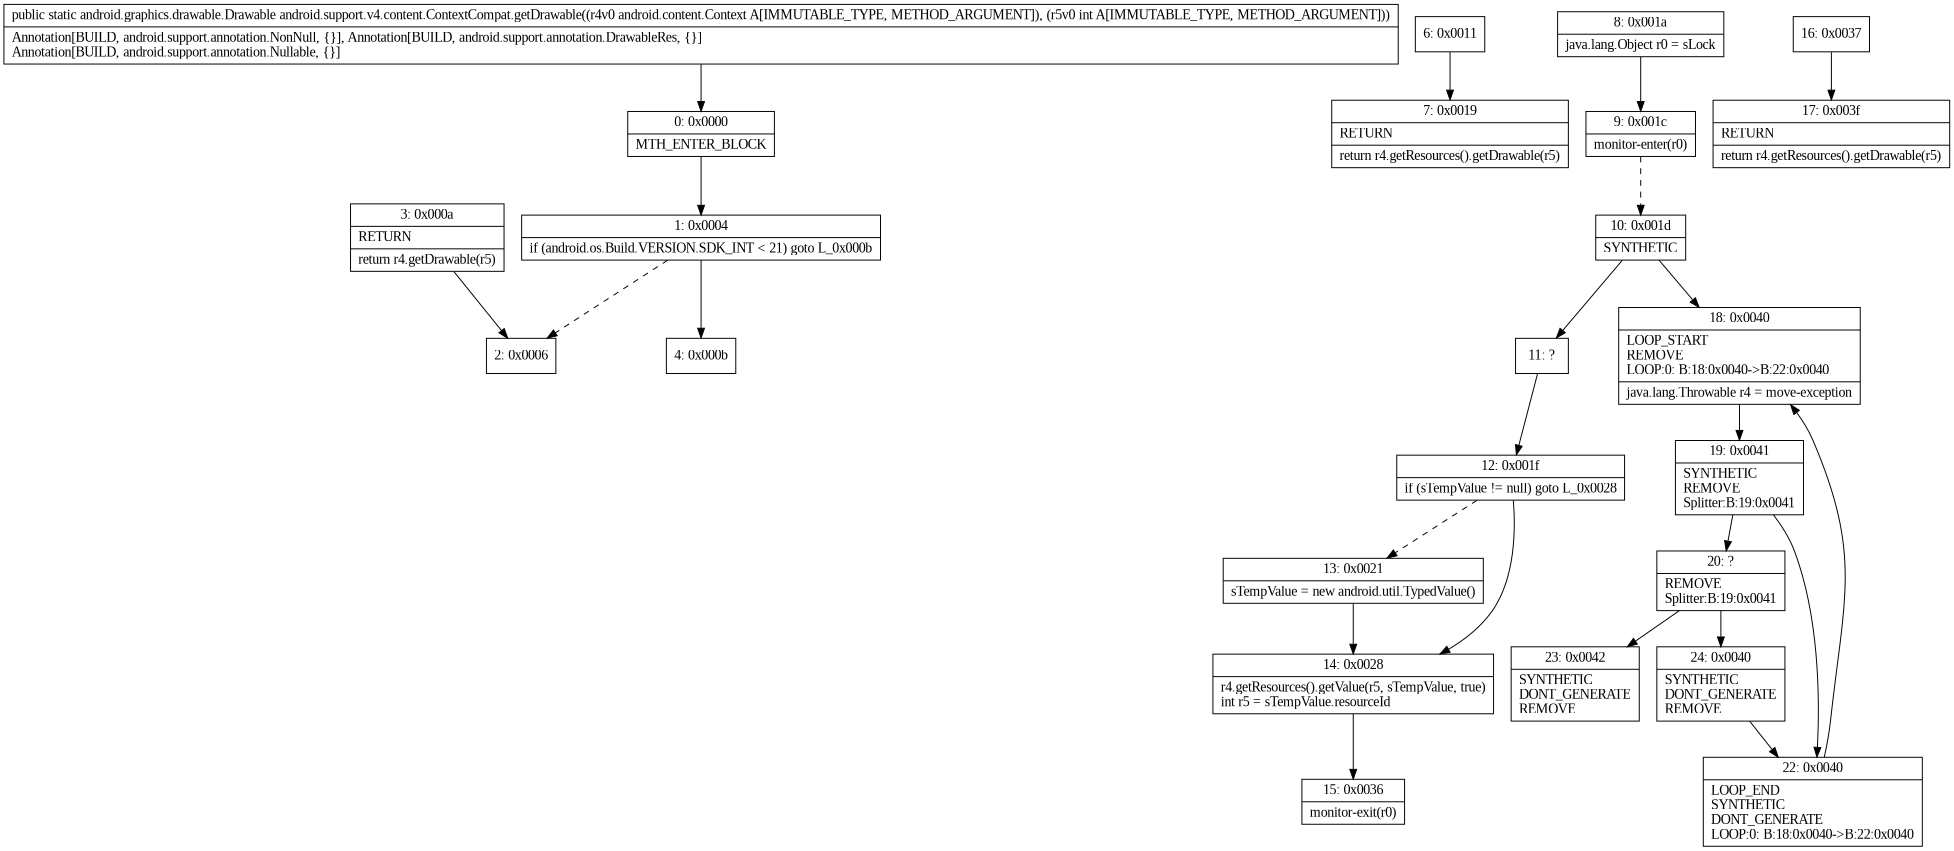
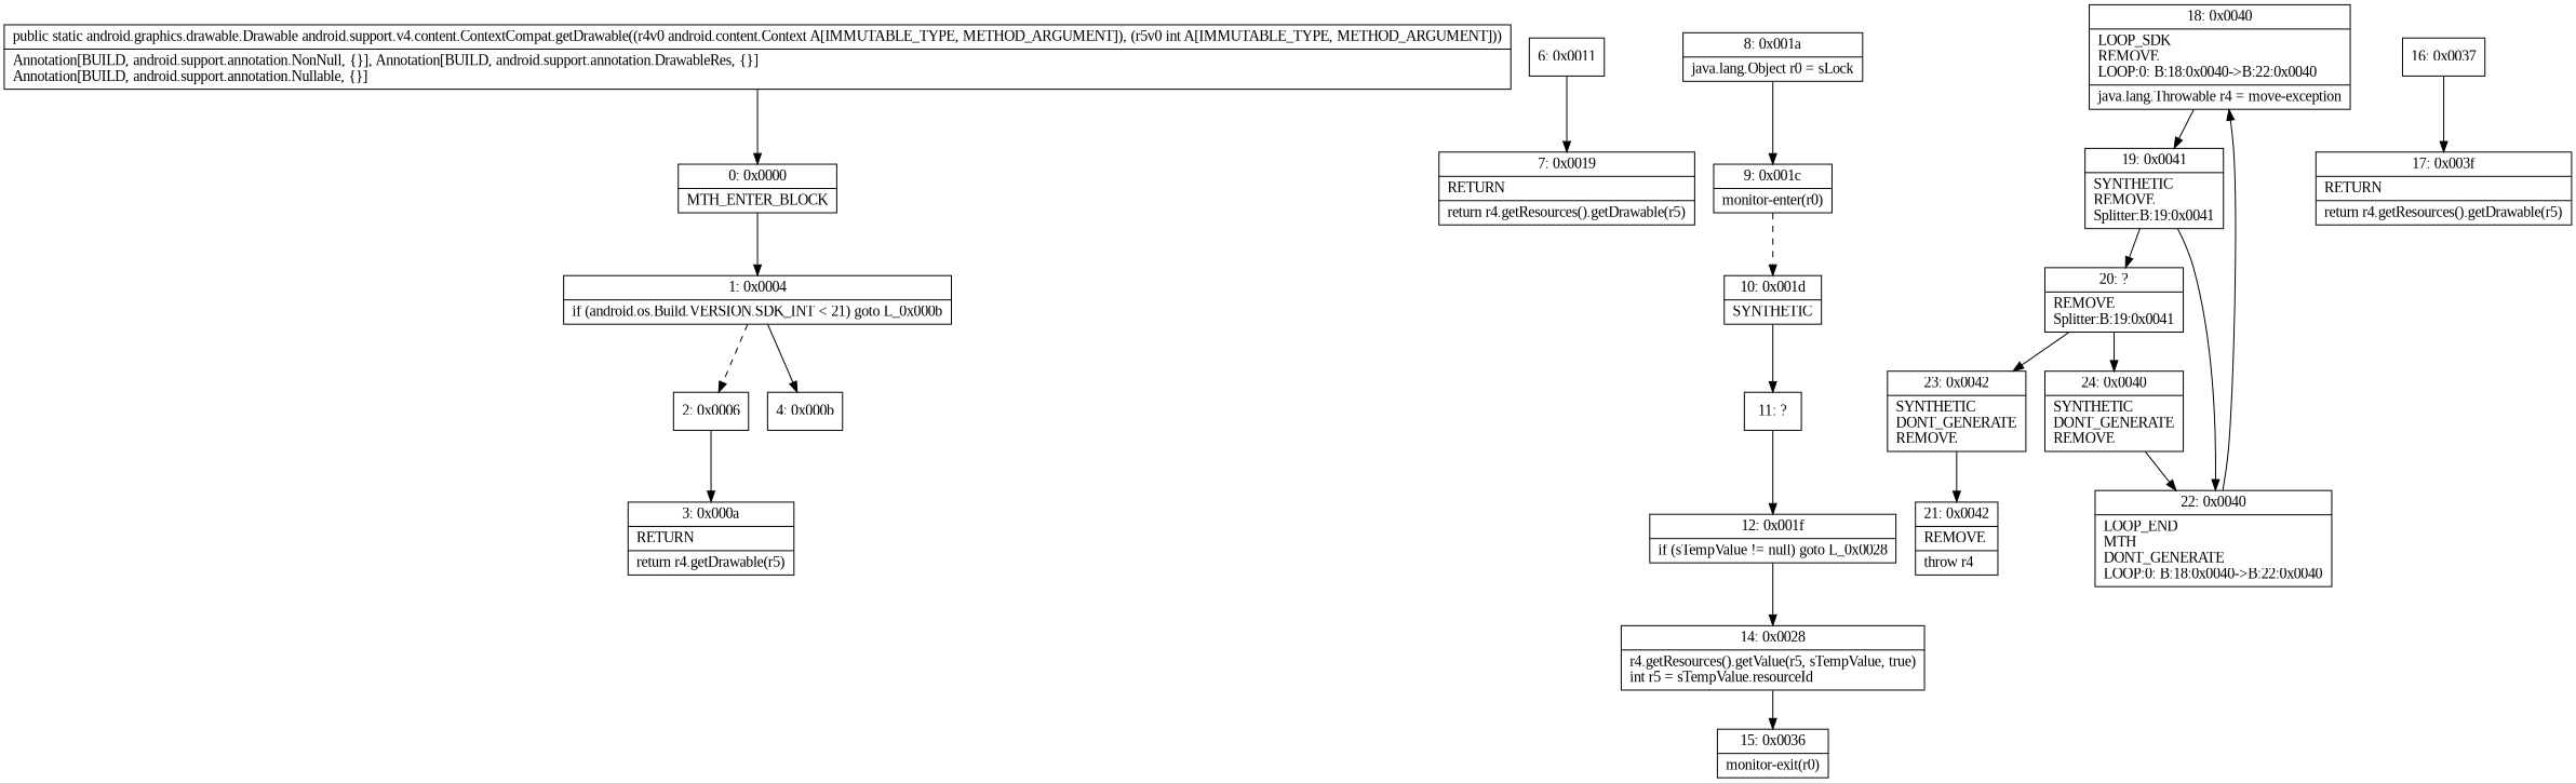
  digraph {
    fontname="Liberation Serif"
    node [fontname="Liberation Serif" shape=record]
    edge [fontname="Liberation Serif"]
    n1 [label="{0\:\ 0x0000|MTH_ENTER_BLOCK\l}"]
    n2 [label="{1\:\ 0x0004|if (android.os.Build.VERSION.SDK_INT \< 21) goto L_0x000b\l}"]
    n3 [label="{2\:\ 0x0006}"]
    n4 [label="{4\:\ 0x000b}"]
    n5 [label="{3\:\ 0x000a|RETURN\l|return r4.getDrawable(r5)\l}"]
    n6 [label="{6\:\ 0x0011}"]
    n7 [label="{7\:\ 0x0019|RETURN\l|return r4.getResources().getDrawable(r5)\l}"]
    n8 [label="{8\:\ 0x001a|java.lang.Object r0 = sLock\l}"]
    n9 [label="{9\:\ 0x001c|monitor\-enter(r0)\l}"]
    n10 [label="{10\:\ 0x001d|SYNTHETIC\l}"]
    n11 [label="{11\:\ ?}"]
-   n12 [label="{18\:\ 0x0040|LOOP_START\lREMOVE\lLOOP:0: B:18:0x0040\-\>B:22:0x0040\l|java.lang.Throwable r4 = move\-exception\l}"]
+   n12 [label="{18\:\ 0x0040|LOOP_SDK\lREMOVE\lLOOP:0: B:18:0x0040\-\>B:22:0x0040\l|java.lang.Throwable r4 = move\-exception\l}"]
    n13 [label="{12\:\ 0x001f|if (sTempValue != null) goto L_0x0028\l}"]
    n14 [label="{19\:\ 0x0041|SYNTHETIC\lREMOVE\lSplitter:B:19:0x0041\l}"]
-   n15 [label="{13\:\ 0x0021|sTempValue = new android.util.TypedValue()\l}"]
    n16 [label="{14\:\ 0x0028|r4.getResources().getValue(r5, sTempValue, true)\lint r5 = sTempValue.resourceId\l}"]
    n17 [label="{15\:\ 0x0036|monitor\-exit(r0)\l}"]
    n18 [label="{16\:\ 0x0037}"]
    n19 [label="{17\:\ 0x003f|RETURN\l|return r4.getResources().getDrawable(r5)\l}"]
    n20 [label="{20\:\ ?|REMOVE\lSplitter:B:19:0x0041\l}"]
-   n21 [label="{22\:\ 0x0040|LOOP_END\lSYNTHETIC\lDONT_GENERATE\lLOOP:0: B:18:0x0040\-\>B:22:0x0040\l}"]
+   n21 [label="{22\:\ 0x0040|LOOP_END\lMTH\lDONT_GENERATE\lLOOP:0: B:18:0x0040\-\>B:22:0x0040\l}"]
    n22 [label="{23\:\ 0x0042|SYNTHETIC\lDONT_GENERATE\lREMOVE\l}"]
    n23 [label="{24\:\ 0x0040|SYNTHETIC\lDONT_GENERATE\lREMOVE\l}"]
+   n24 [label="{21\:\ 0x0042|REMOVE\l|throw r4\l}"]
    n25 [label="{public static android.graphics.drawable.Drawable android.support.v4.content.ContextCompat.getDrawable((r4v0 android.content.Context A[IMMUTABLE_TYPE, METHOD_ARGUMENT]), (r5v0 int A[IMMUTABLE_TYPE, METHOD_ARGUMENT]))  | Annotation[BUILD, android.support.annotation.NonNull, \{\}], Annotation[BUILD, android.support.annotation.DrawableRes, \{\}]\lAnnotation[BUILD, android.support.annotation.Nullable, \{\}]\l}"]
    n1 -> n2
    n2 -> n3 [style=dashed]
    n2 -> n4
-   n5 -> n3
+   n3 -> n5
    n6 -> n7
    n8 -> n9
    n9 -> n10 [style=dashed]
    n10 -> n11
-   n10 -> n12
    n11 -> n13
    n12 -> n14
-   n13 -> n15 [style=dashed]
    n13 -> n16
    n14 -> n20
    n14 -> n21
-   n15 -> n16
    n16 -> n17
    n18 -> n19
    n20 -> n22
    n20 -> n23
    n21 -> n12
+   n22 -> n24
    n23 -> n21
    n25 -> n1
  }
